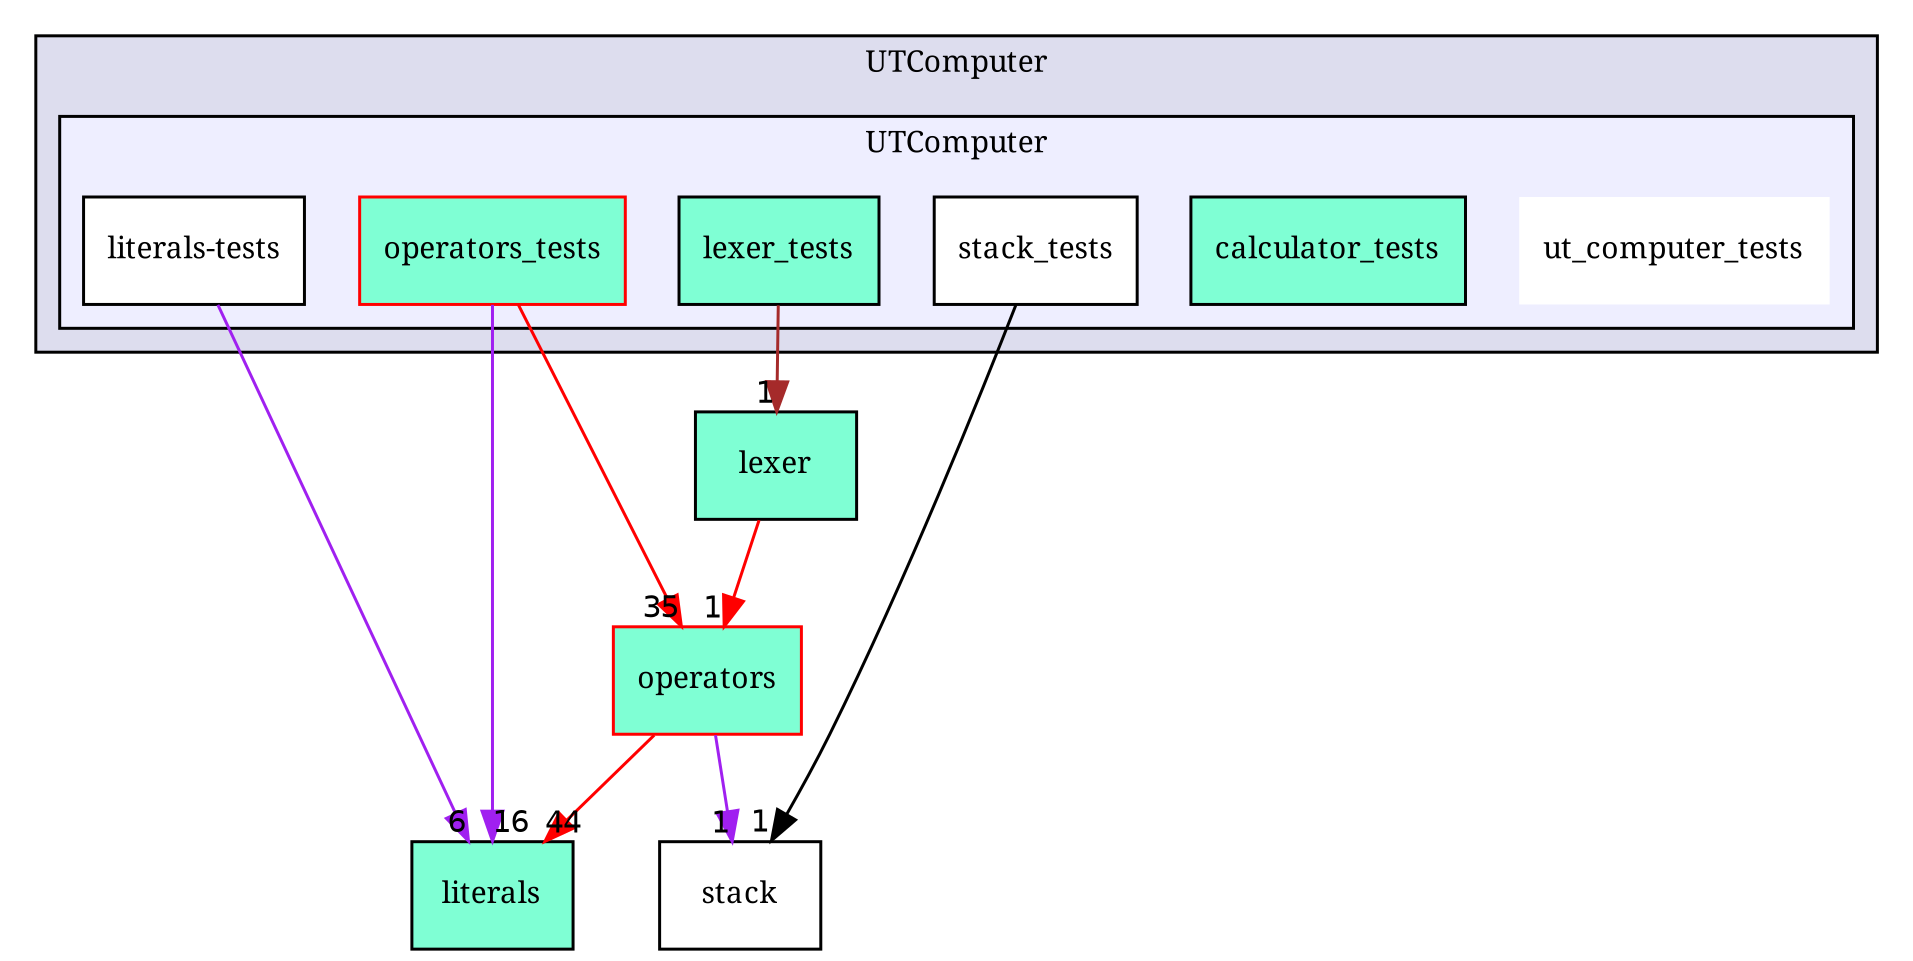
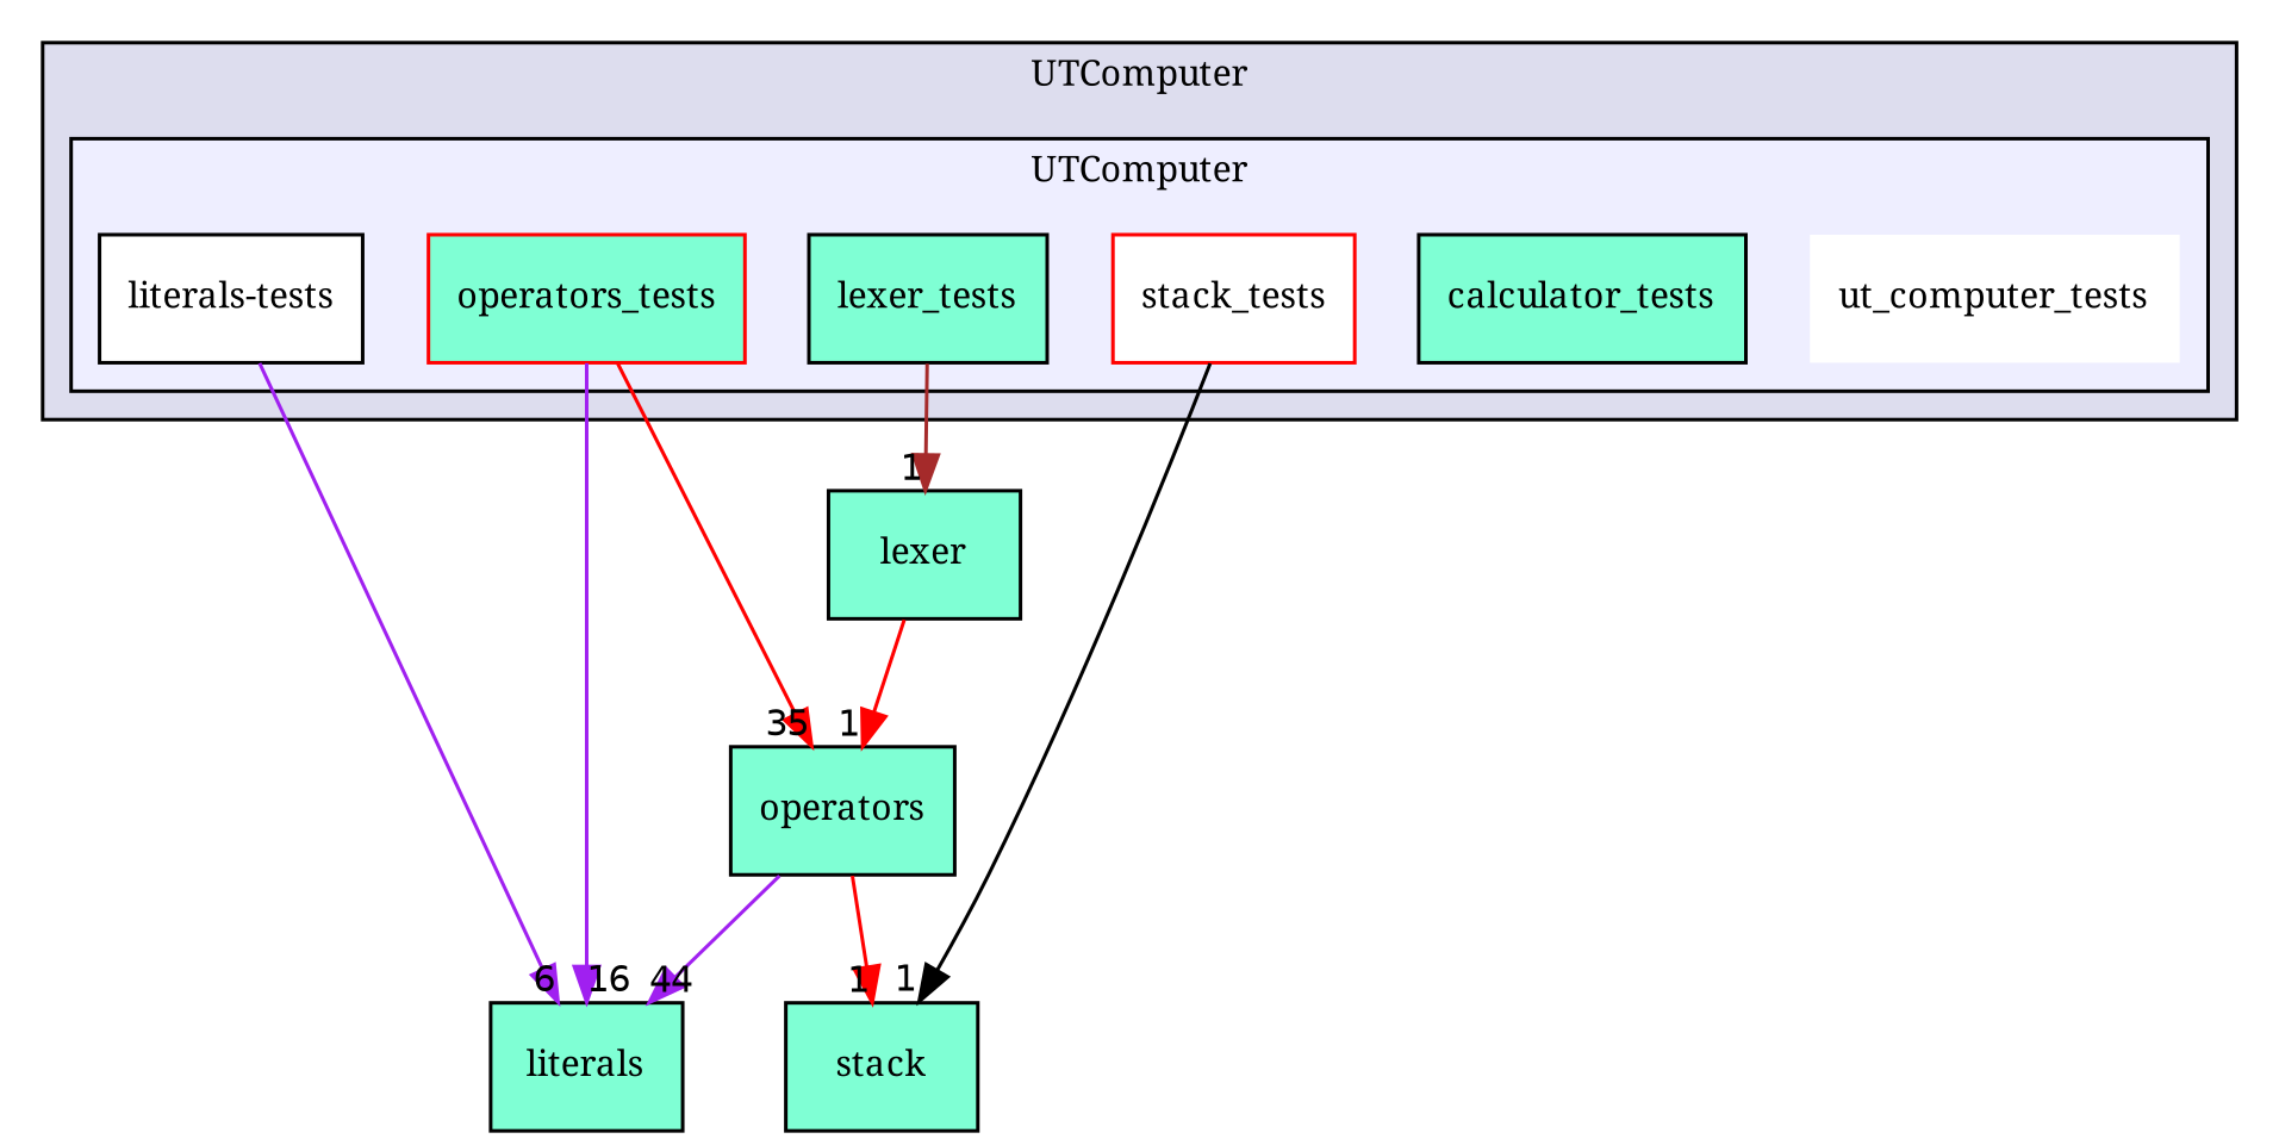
  digraph {
    compound=true
    fontname="Noto Serif"
    node [fillcolor=aquamarine fontname="Noto Serif" fontsize=10 shape=box style=filled]
    edge [color=purple fontname="Noto Serif" headlabel=1 labeldistance=1.5 labelfontname=Helvetica labelfontsize=10]
    n1 [fillcolor=white label=ut_computer_tests shape=plaintext]
    n2 [color=black label=calculator_tests]
    n3 [color=black label=lexer_tests]
    n4 [color=black fillcolor=white label="literals-tests"]
    n5 [color=red label=operators_tests]
-   n6 [color=black fillcolor=white label=stack_tests]
+   n6 [color=red fillcolor=white label=stack_tests]
    n7 [label=lexer]
    n8 [label=literals]
-   n9 [color=red label=operators]
-   n10 [fillcolor=white label=stack]
+   n9 [color=black label=operators]
+   n10 [label=stack]
    subgraph cluster_1 {
      bgcolor="#ddddee"
      fontsize=10
      label=UTComputer
      pencolor=black
      subgraph cluster_2 {
        bgcolor="#eeeeff"
        fontsize=10
        label=UTComputer
        pencolor=black
        n1
        n2
        n3
        n4
        n5
        n6
      }
    }
    n3 -> n7 [color=brown]
    n4 -> n8 [headlabel=6]
    n5 -> n8 [headlabel=16]
    n5 -> n9 [color=red headlabel=35]
    n6 -> n10 [color=black]
    n7 -> n9 [color=red]
-   n9 -> n8 [color=red headlabel=44]
-   n9 -> n10
+   n9 -> n8 [headlabel=44]
+   n9 -> n10 [color=red]
  }
